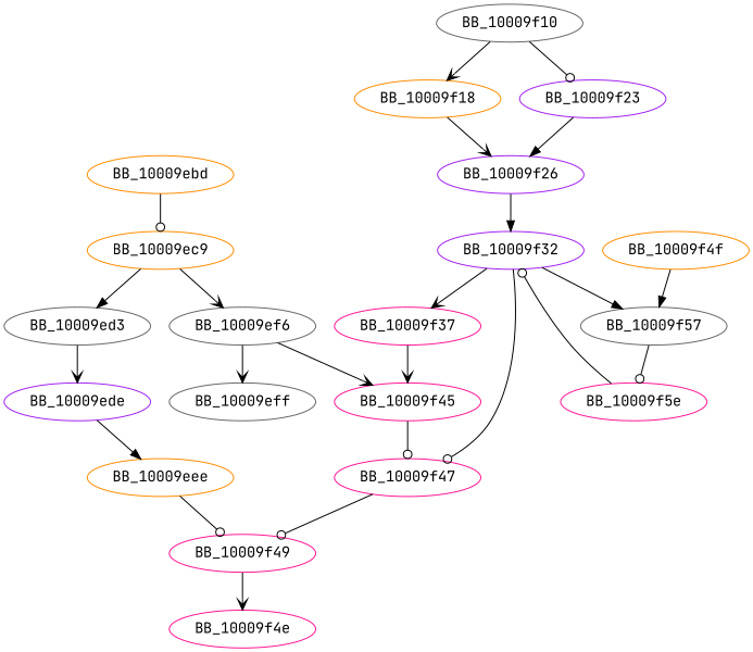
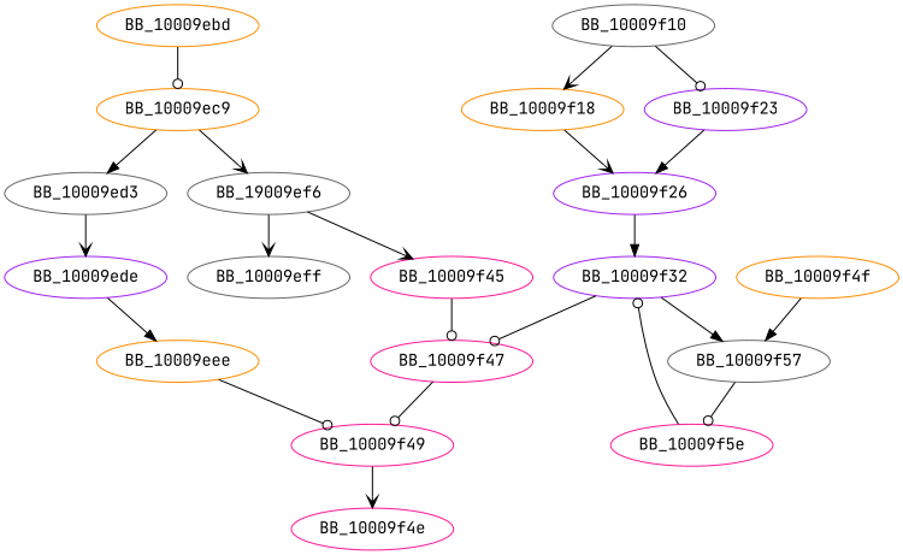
  digraph {
    fontname="JetBrains Mono"
    node [color=deeppink fontname="JetBrains Mono"]
    edge [arrowhead=vee fontname="JetBrains Mono"]
    BB_10009ebd [color=darkorange]
    BB_10009ec9 [color=darkorange]
    n3 [color=gray40 label=BB_10009ed3]
-   BB_10009ef6 [color=gray40]
+   BB_10009ef6 [color=gray40 label=BB_19009ef6]
    BB_10009ede [color=purple]
    BB_10009eff [color=gray40]
    BB_10009f45
    BB_10009eee [color=darkorange]
-   BB_10009f37
    BB_10009f49
    BB_10009f4e
    BB_10009f47
    BB_10009f10 [color=gray40]
    BB_10009f18 [color=darkorange]
    BB_10009f23 [color=purple]
    BB_10009f26 [color=purple]
    BB_10009f32 [color=purple]
    BB_10009f57 [color=gray40]
    BB_10009f5e
    BB_10009f4f [color=darkorange]
    BB_10009ebd -> BB_10009ec9 [arrowhead=odot]
    BB_10009ec9 -> n3 [arrowhead=normal]
    BB_10009ec9 -> BB_10009ef6
    n3 -> BB_10009ede
    BB_10009ef6 -> BB_10009eff
    BB_10009ef6 -> BB_10009f45
    BB_10009ede -> BB_10009eee [arrowhead=normal]
    BB_10009f45 -> BB_10009f47 [arrowhead=odot]
    BB_10009eee -> BB_10009f49 [arrowhead=odot]
-   BB_10009f37 -> BB_10009f45
    BB_10009f49 -> BB_10009f4e
    BB_10009f47 -> BB_10009f49 [arrowhead=odot]
    BB_10009f10 -> BB_10009f18
    BB_10009f10 -> BB_10009f23 [arrowhead=odot]
    BB_10009f18 -> BB_10009f26
    BB_10009f23 -> BB_10009f26 [arrowhead=normal]
    BB_10009f26 -> BB_10009f32 [arrowhead=normal]
-   BB_10009f32 -> BB_10009f37
    BB_10009f32 -> BB_10009f47 [arrowhead=odot]
    BB_10009f32 -> BB_10009f57 [arrowhead=normal]
    BB_10009f57 -> BB_10009f5e [arrowhead=odot]
    BB_10009f5e -> BB_10009f32 [arrowhead=odot]
    BB_10009f4f -> BB_10009f57 [arrowhead=normal]
  }
